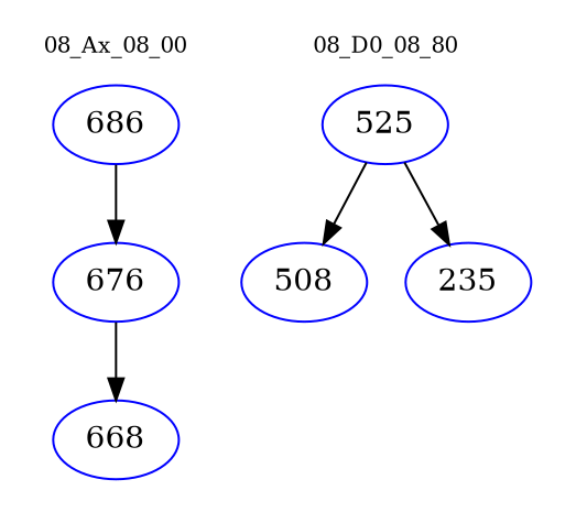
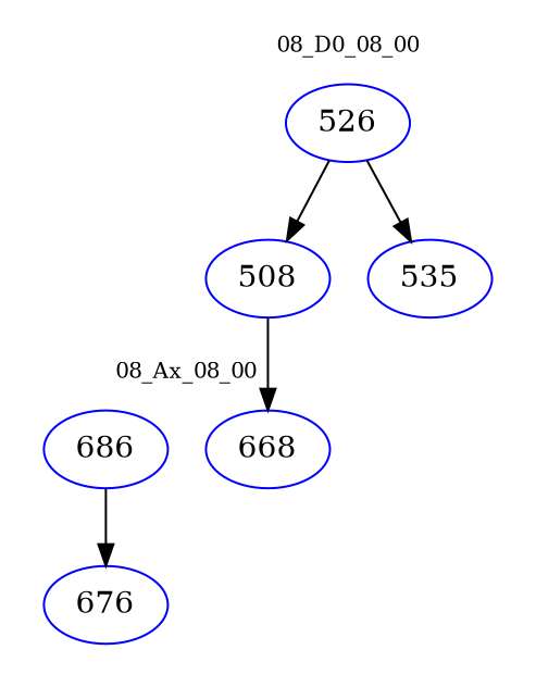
  digraph {
    node [color=blue]
    edge [color=black]
    n1 [label=676]
    n2 [label=668]
    n3 [label=686]
-   n4 [label=525]
+   n4 [label=526]
    n5 [label=508]
-   n6 [label=235]
+   n6 [label=535]
    subgraph cluster_1 {
      color=white
      fontsize=10
      label="08_Ax_08_00"
      n1
      n2
      n3
    }
    subgraph cluster_2 {
      color=white
      fontsize=10
-     label="08_D0_08_80"
+     label="08_D0_08_00"
      n4
      n5
      n6
    }
-   n1 -> n2
+   n5 -> n2
    n3 -> n1
    n4 -> n5
    n4 -> n6
  }
